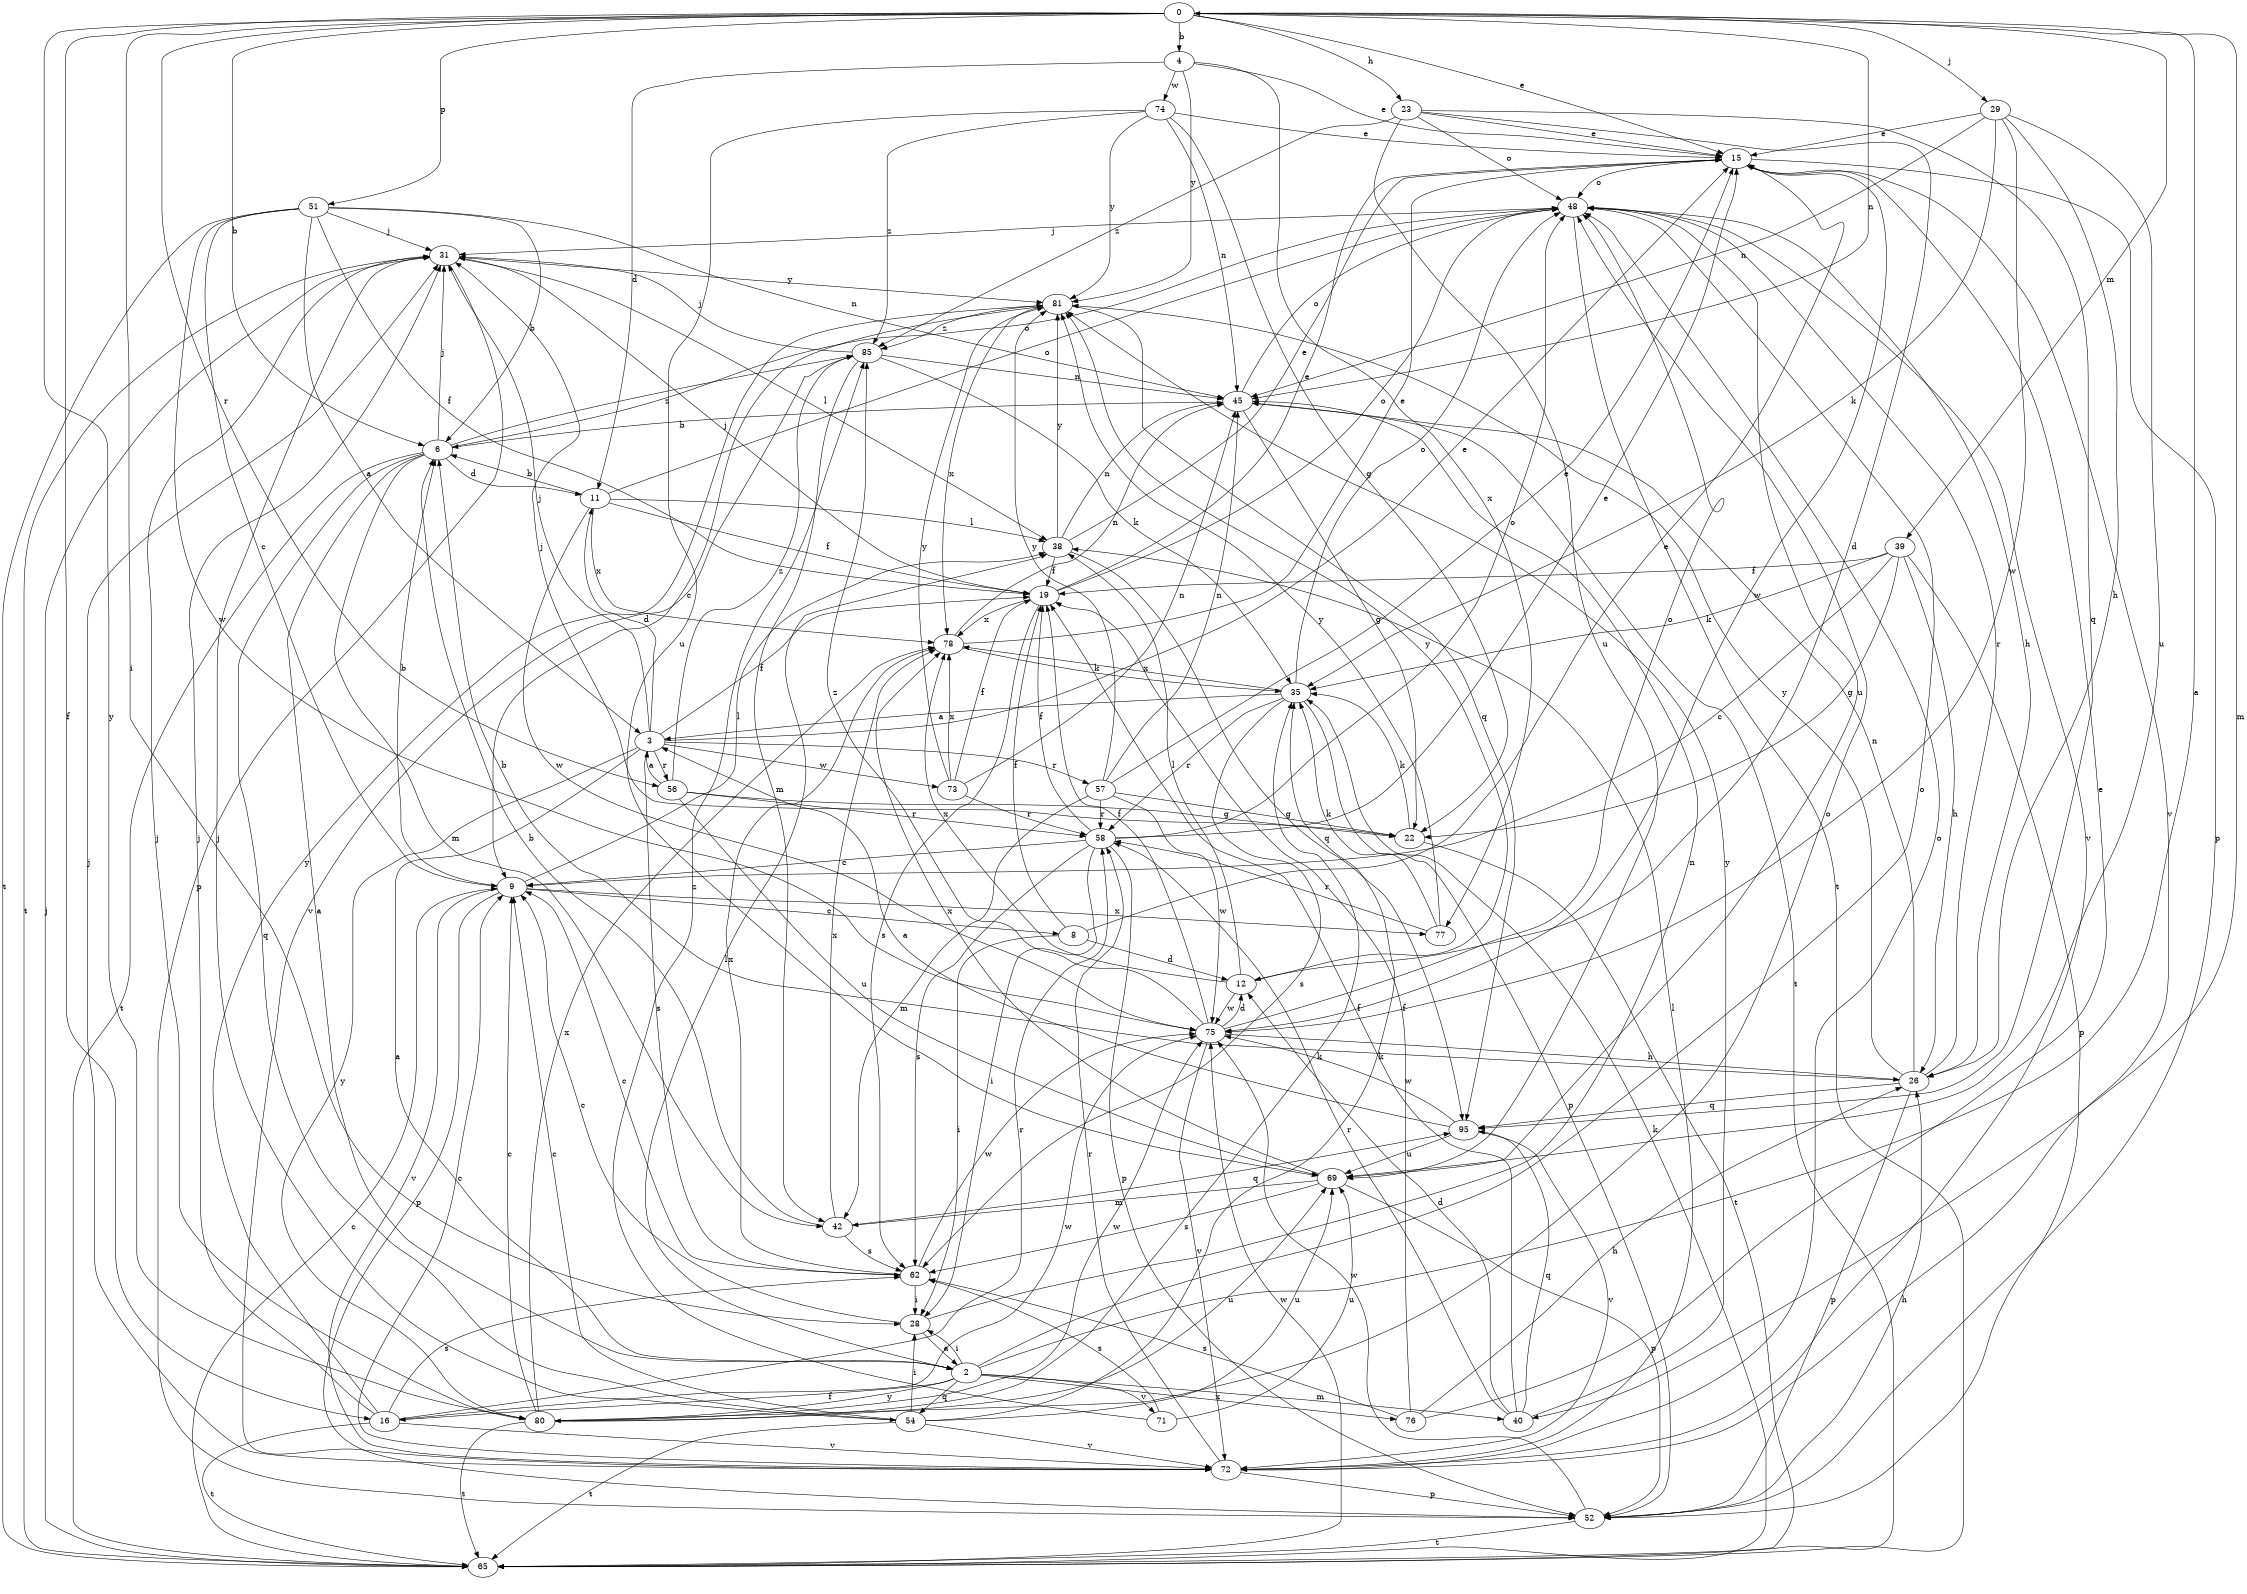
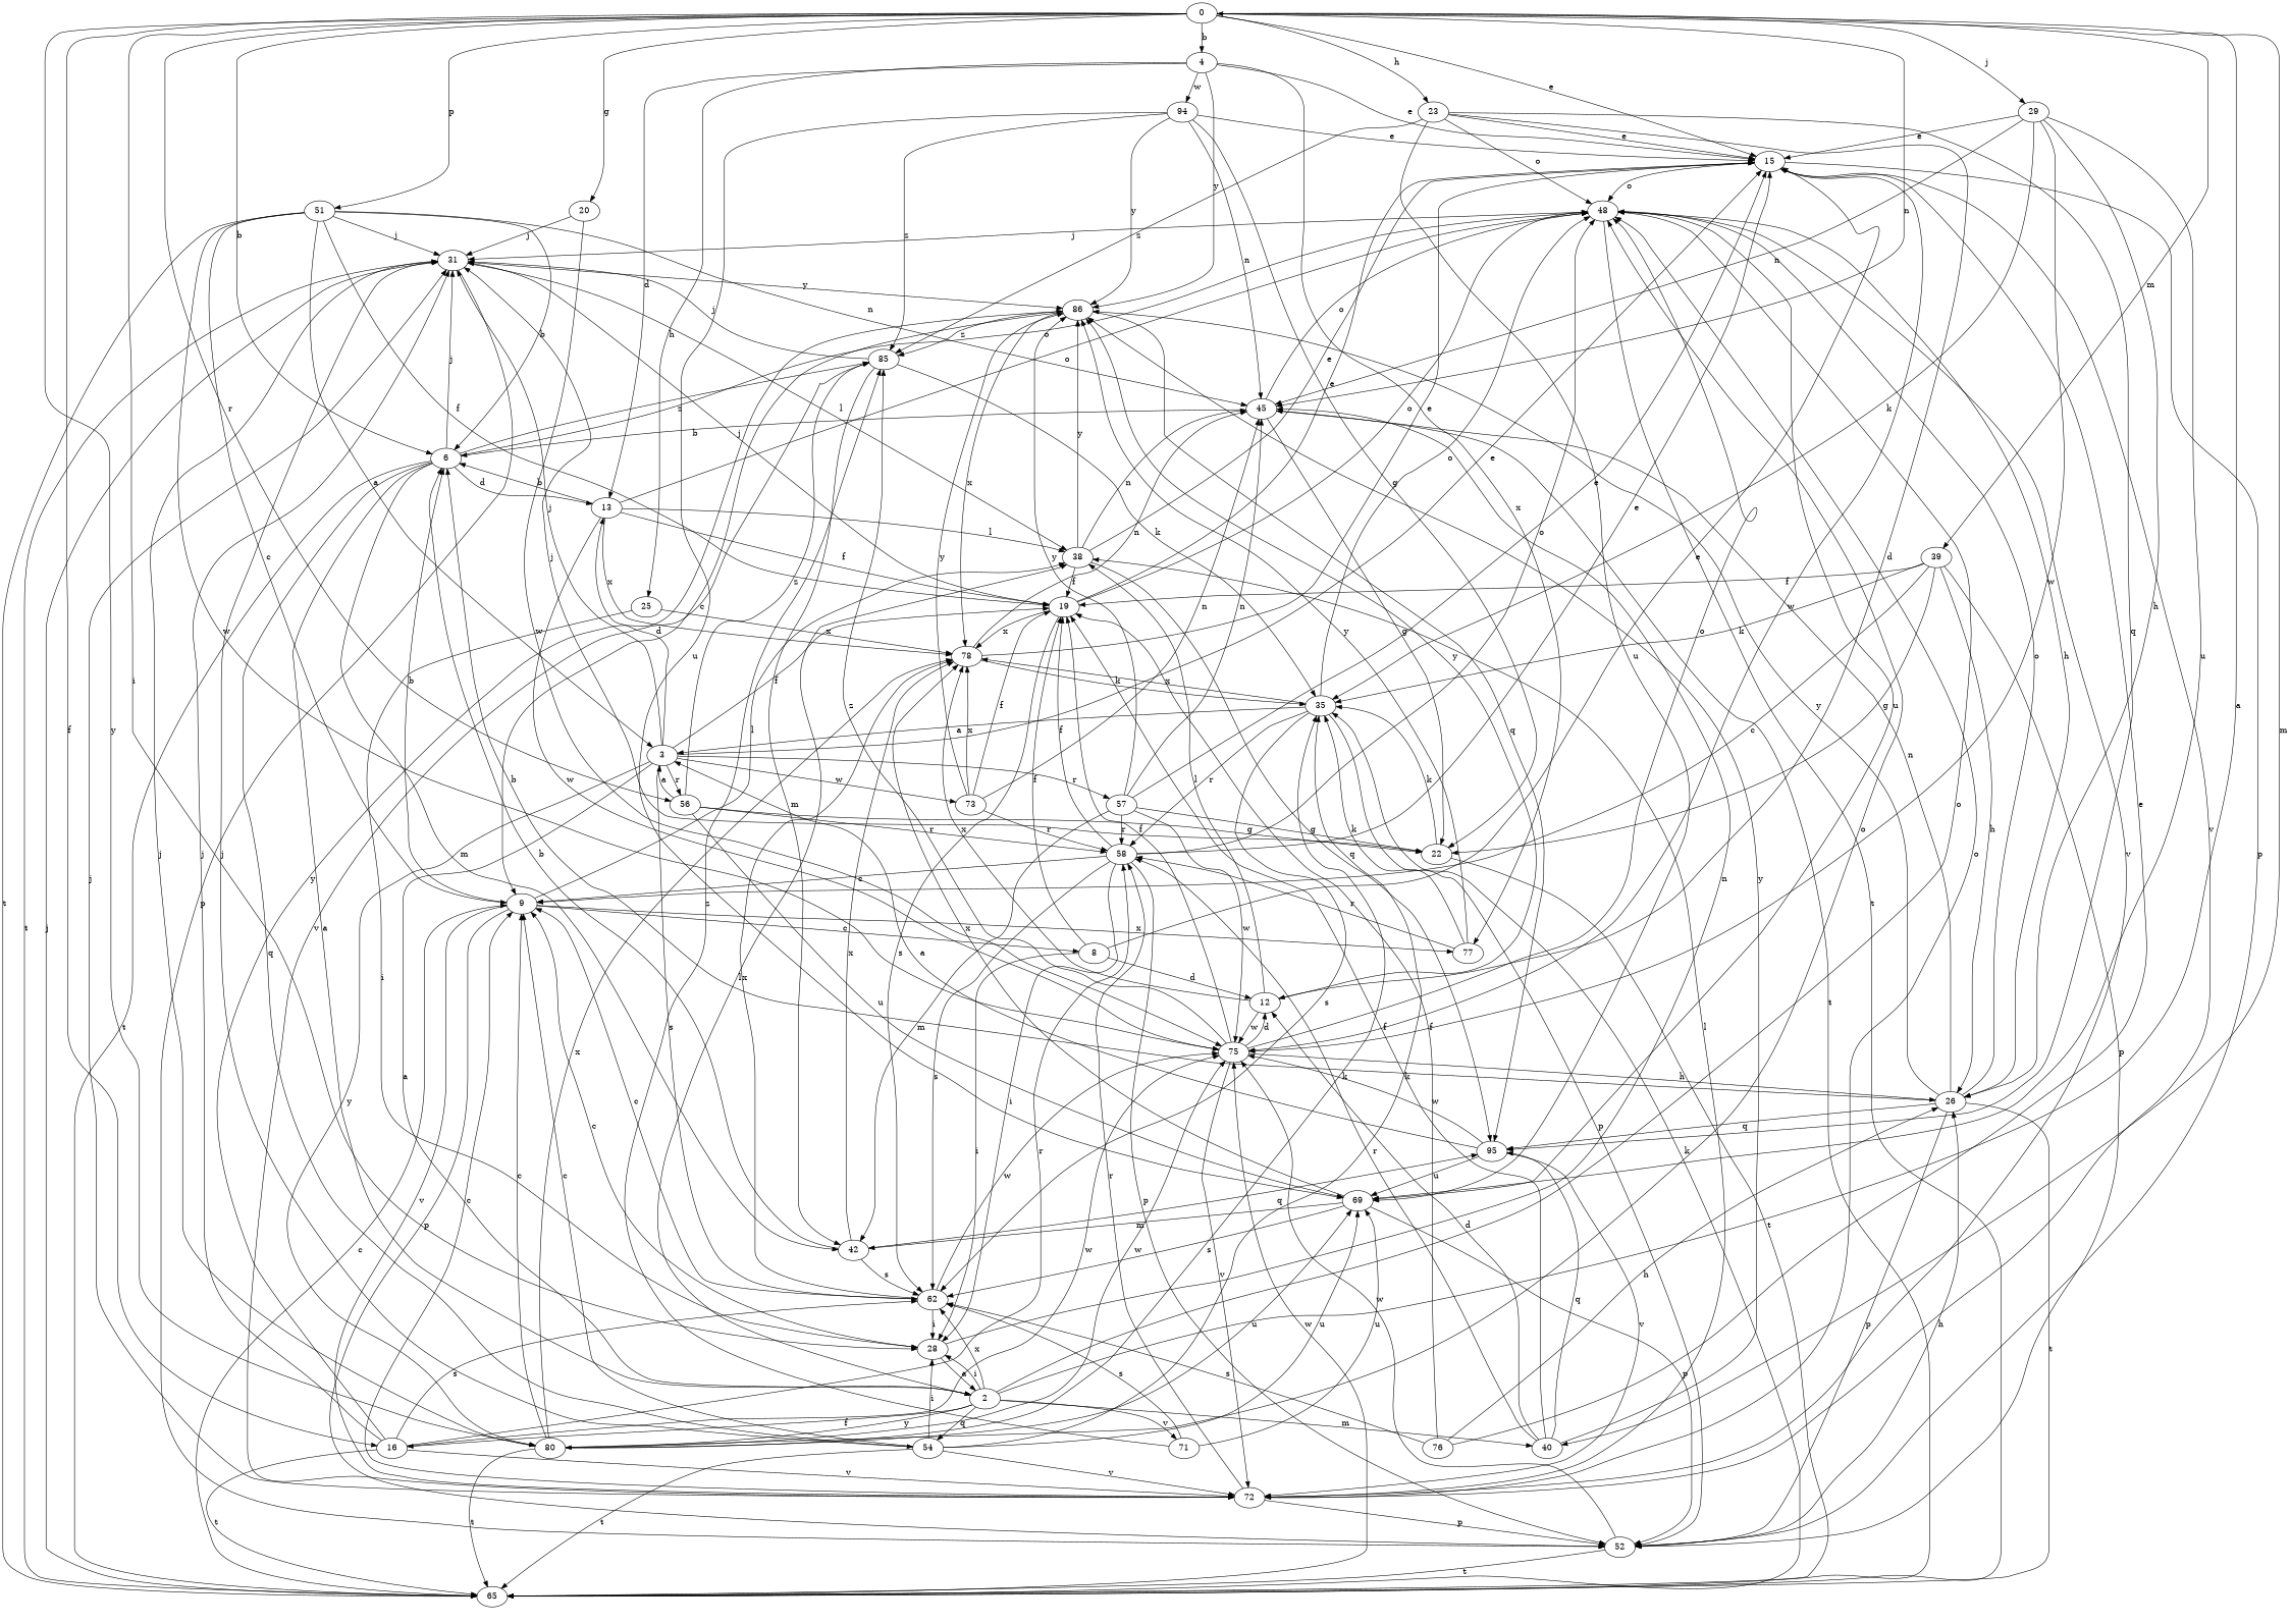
  strict digraph {
    0
    4
    6
    15
    16
+   20
    23
    28
    29
    39
    40
    45
    51
    56
    80
-   11
-   74
+   11 [label=13]
+   25
+   74 [label=94]
    77
-   81
+   81 [label=86]
    2
    48
    54
    31
    42
    65
    85
    52
    72
    75
    62
    58
    12
    n34 [label=95]
    69
    9
    35
    26
    19
    22
    3
    78
    38
    71
    76
    57
    73
    8
    0 -> 4 [label=b]
    0 -> 6 [label=b]
    0 -> 15 [label=e]
    0 -> 16 [label=f]
+   0 -> 20 [label=g]
    0 -> 23 [label=h]
    0 -> 28 [label=i]
    0 -> 29 [label=j]
    0 -> 39 [label=m]
    0 -> 40 [label=m]
    0 -> 45 [label=n]
    0 -> 51 [label=p]
    0 -> 56 [label=r]
    0 -> 80 [label=y]
    4 -> 15 [label=e]
    4 -> 11 [label=d]
+   4 -> 25 [label=h]
    4 -> 74 [label=w]
    4 -> 77 [label=x]
    4 -> 81 [label=y]
    6 -> 11 [label=d]
    6 -> 2 [label=a]
    6 -> 48 [label=o]
    6 -> 54 [label=q]
    6 -> 31 [label=j]
    6 -> 42 [label=m]
    6 -> 65 [label=t]
    6 -> 85 [label=z]
    15 -> 48 [label=o]
    15 -> 52 [label=p]
    15 -> 72 [label=v]
    15 -> 75 [label=w]
    16 -> 81 [label=y]
    16 -> 31 [label=j]
    16 -> 65 [label=t]
    16 -> 72 [label=v]
    16 -> 75 [label=w]
    16 -> 62 [label=s]
    16 -> 58 [label=r]
+   20 -> 31 [label=j]
+   20 -> 75 [label=w]
    23 -> 15 [label=e]
    23 -> 48 [label=o]
    23 -> 85 [label=z]
    23 -> 12 [label=d]
    23 -> n34 [label=q]
    23 -> 69 [label=u]
    28 -> 45 [label=n]
    28 -> 2 [label=a]
    28 -> 9 [label=c]
    29 -> 15 [label=e]
    29 -> 45 [label=n]
    29 -> 75 [label=w]
    29 -> 69 [label=u]
    29 -> 35 [label=k]
    29 -> 26 [label=h]
    39 -> 52 [label=p]
    39 -> 9 [label=c]
    39 -> 35 [label=k]
    39 -> 26 [label=h]
    39 -> 19 [label=f]
    39 -> 22 [label=g]
    40 -> 81 [label=y]
    40 -> 58 [label=r]
    40 -> 12 [label=d]
    40 -> n34 [label=q]
    40 -> 19 [label=f]
    45 -> 6 [label=b]
    45 -> 48 [label=o]
    45 -> 65 [label=t]
    45 -> 22 [label=g]
    51 -> 6 [label=b]
    51 -> 45 [label=n]
    51 -> 31 [label=j]
    51 -> 65 [label=t]
    51 -> 75 [label=w]
    51 -> 9 [label=c]
    51 -> 19 [label=f]
    51 -> 3 [label=a]
    56 -> 85 [label=z]
    56 -> 58 [label=r]
    56 -> 69 [label=u]
    56 -> 22 [label=g]
    56 -> 3 [label=a]
    80 -> 48 [label=o]
    80 -> 31 [label=j]
    80 -> 65 [label=t]
    80 -> 75 [label=w]
    80 -> 69 [label=u]
    80 -> 9 [label=c]
    80 -> 35 [label=k]
    80 -> 78 [label=x]
    11 -> 6 [label=b]
    11 -> 48 [label=o]
    11 -> 75 [label=w]
    11 -> 19 [label=f]
    11 -> 78 [label=x]
    11 -> 38 [label=l]
+   25 -> 28 [label=i]
+   25 -> 78 [label=x]
    74 -> 15 [label=e]
    74 -> 45 [label=n]
    74 -> 81 [label=y]
    74 -> 85 [label=z]
    74 -> 69 [label=u]
    74 -> 22 [label=g]
    77 -> 81 [label=y]
    77 -> 58 [label=r]
    77 -> 35 [label=k]
    81 -> 85 [label=z]
    81 -> n34 [label=q]
    81 -> 9 [label=c]
    81 -> 78 [label=x]
    2 -> 0 [label=a]
    2 -> 16 [label=f]
    2 -> 28 [label=i]
    2 -> 40 [label=m]
    2 -> 80 [label=y]
    2 -> 48 [label=o]
    2 -> 54 [label=q]
    2 -> 38 [label=l]
    2 -> 71 [label=v]
-   2 -> 76 [label=x]
+   2 -> 62 [label=x]
    48 -> 31 [label=j]
    48 -> 65 [label=t]
    48 -> 72 [label=v]
    48 -> 69 [label=u]
    48 -> 26 [label=h]
    54 -> 28 [label=i]
    54 -> 31 [label=j]
    54 -> 65 [label=t]
    54 -> 72 [label=v]
    54 -> 69 [label=u]
    54 -> 9 [label=c]
    54 -> 35 [label=k]
    31 -> 81 [label=y]
    31 -> 65 [label=t]
    31 -> 52 [label=p]
    31 -> 38 [label=l]
    42 -> 6 [label=b]
    42 -> 62 [label=s]
    42 -> n34 [label=q]
    42 -> 78 [label=x]
    65 -> 31 [label=j]
    65 -> 75 [label=w]
    65 -> 9 [label=c]
    65 -> 35 [label=k]
-   85 -> 45 [label=n]
    85 -> 31 [label=j]
    85 -> 42 [label=m]
    85 -> 72 [label=v]
    85 -> 35 [label=k]
    52 -> 65 [label=t]
    52 -> 75 [label=w]
    52 -> 26 [label=h]
    72 -> 48 [label=o]
    72 -> 31 [label=j]
    72 -> 52 [label=p]
    72 -> 58 [label=r]
    72 -> 9 [label=c]
    72 -> 38 [label=l]
    75 -> 48 [label=o]
    75 -> 85 [label=z]
    75 -> 72 [label=v]
    75 -> 12 [label=d]
    75 -> 26 [label=h]
    75 -> 19 [label=f]
    62 -> 28 [label=i]
    62 -> 75 [label=w]
    62 -> 9 [label=c]
    62 -> 78 [label=x]
    58 -> 15 [label=e]
    58 -> 28 [label=i]
    58 -> 48 [label=o]
    58 -> 52 [label=p]
    58 -> 62 [label=s]
    58 -> 9 [label=c]
    58 -> 19 [label=f]
    12 -> 81 [label=y]
    12 -> 75 [label=w]
    12 -> 78 [label=x]
    12 -> 38 [label=l]
    n34 -> 72 [label=v]
    n34 -> 75 [label=w]
    n34 -> 69 [label=u]
    n34 -> 3 [label=a]
    69 -> 42 [label=m]
    69 -> 52 [label=p]
    69 -> 62 [label=s]
    69 -> 78 [label=x]
    9 -> 6 [label=b]
    9 -> 77 [label=x]
    9 -> 52 [label=p]
    9 -> 72 [label=v]
    9 -> 38 [label=l]
    9 -> 8 [label=c]
    35 -> 48 [label=o]
    35 -> 52 [label=p]
    35 -> 62 [label=s]
    35 -> 58 [label=r]
    35 -> 3 [label=a]
    35 -> 78 [label=x]
    26 -> 6 [label=b]
    26 -> 45 [label=n]
    26 -> 81 [label=y]
-   26 -> 48 [label=r]
+   26 -> 48 [label=o]
+   26 -> 65 [label=t]
    26 -> 52 [label=p]
    26 -> n34 [label=q]
    19 -> 15 [label=e]
    19 -> 48 [label=o]
    19 -> 31 [label=j]
    19 -> 62 [label=s]
    19 -> 78 [label=x]
    22 -> 31 [label=j]
    22 -> 65 [label=t]
    22 -> 35 [label=k]
    3 -> 15 [label=e]
    3 -> 56 [label=r]
    3 -> 80 [label=y]
    3 -> 11 [label=d]
    3 -> 2 [label=a]
    3 -> 31 [label=j]
    3 -> 62 [label=s]
    3 -> 19 [label=f]
    3 -> 57 [label=r]
    3 -> 73 [label=w]
    78 -> 15 [label=e]
    78 -> 45 [label=n]
    78 -> 35 [label=k]
    38 -> 15 [label=e]
    38 -> 45 [label=n]
    38 -> 81 [label=y]
    38 -> n34 [label=q]
    38 -> 19 [label=f]
    71 -> 85 [label=z]
    71 -> 62 [label=s]
    71 -> 69 [label=u]
    76 -> 15 [label=e]
    76 -> 62 [label=s]
    76 -> 26 [label=h]
    76 -> 19 [label=f]
    57 -> 15 [label=e]
    57 -> 45 [label=n]
    57 -> 81 [label=y]
    57 -> 42 [label=m]
    57 -> 75 [label=w]
    57 -> 58 [label=r]
    57 -> 22 [label=g]
    73 -> 45 [label=n]
    73 -> 81 [label=y]
    73 -> 58 [label=r]
    73 -> 19 [label=f]
    73 -> 78 [label=x]
    8 -> 15 [label=e]
    8 -> 28 [label=i]
    8 -> 12 [label=d]
    8 -> 19 [label=f]
  }
